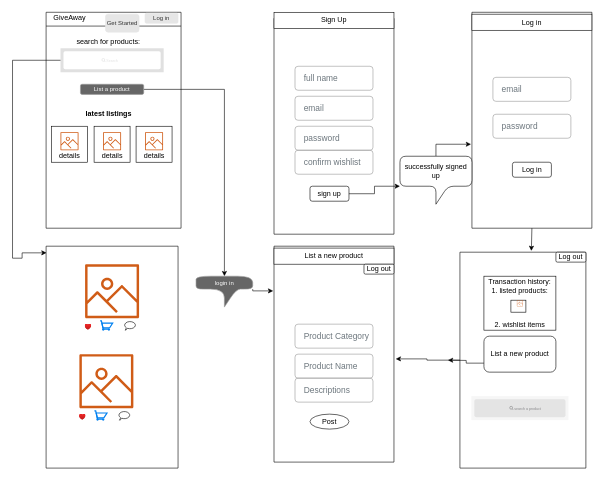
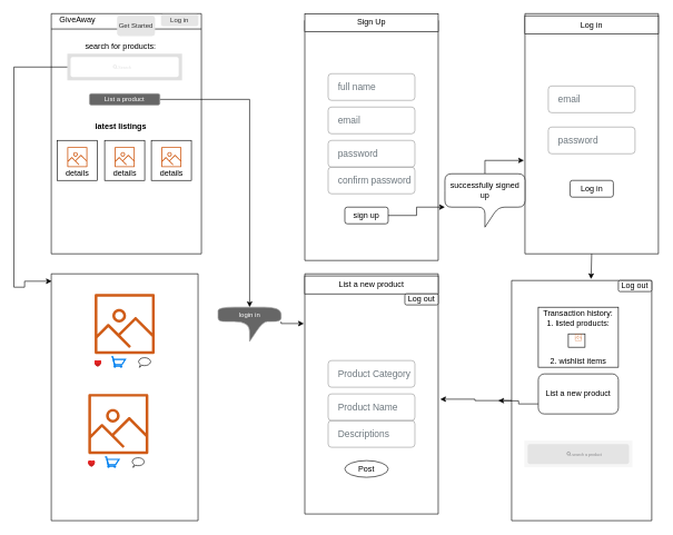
  <mxCell id="0" />
  <mxCell id="1" parent="0" />
  <mxCell id="2" value="" style="swimlane;" vertex="1" parent="1"><mxGeometry x="76" y="20" width="225" height="360" as="geometry"><mxRectangle x="70" y="80" width="50" height="40" as="alternateBounds" /></mxGeometry></mxCell>
  <mxCell id="3" value="GiveAway" style="text;html=1;strokeColor=none;fillColor=none;align=center;verticalAlign=middle;whiteSpace=wrap;rounded=0;" vertex="1" parent="2"><mxGeometry x="9" width="61" height="20" as="geometry" /></mxCell>
  <mxCell id="4" value="" style="shape=rect;fillColor=#e0e0e0;strokeColor=none;" vertex="1" parent="2"><mxGeometry x="24" y="60" width="172" height="40" as="geometry" /></mxCell>
  <mxCell id="5" value="" style="html=1;strokeWidth=1;shadow=0;dashed=0;shape=mxgraph.ios7ui.marginRect;rx=3;ry=3;rectMargin=5;strokeColor=none;" vertex="1" parent="4"><mxGeometry width="172" height="40" as="geometry" /></mxCell>
  <mxCell id="6" value="Search" style="shape=mxgraph.ios7.icons.looking_glass;strokeColor=#e0e0e0;fillColor=none;fontColor=#e0e0e0;labelPosition=right;verticalLabelPosition=middle;align=left;verticalAlign=middle;fontSize=6;fontStyle=0;spacingTop=2;" vertex="1" parent="4"><mxGeometry x="0.5" y="0.5" width="6" height="6" relative="1" as="geometry"><mxPoint x="-17" y="-3" as="offset" /></mxGeometry></mxCell>
  <mxCell id="7" value="search for products:" style="text;html=1;strokeColor=none;fillColor=none;align=center;verticalAlign=middle;whiteSpace=wrap;rounded=0;" vertex="1" parent="2"><mxGeometry x="24" y="40" width="160" height="20" as="geometry" /></mxCell>
  <mxCell id="8" value="&lt;b&gt;latest listings&lt;/b&gt;" style="text;html=1;strokeColor=none;fillColor=none;align=center;verticalAlign=middle;whiteSpace=wrap;rounded=0;" vertex="1" parent="2"><mxGeometry x="28.5" y="150" width="151" height="40" as="geometry" /></mxCell>
  <mxCell id="9" value="" style="whiteSpace=wrap;html=1;aspect=fixed;" vertex="1" parent="2"><mxGeometry x="9" y="190" width="60" height="60" as="geometry" /></mxCell>
  <mxCell id="10" value="" style="outlineConnect=0;fontColor=#232F3E;gradientColor=none;fillColor=#D05C17;strokeColor=none;dashed=0;verticalLabelPosition=bottom;verticalAlign=top;align=center;html=1;fontSize=12;fontStyle=0;aspect=fixed;pointerEvents=1;shape=mxgraph.aws4.container_registry_image;" vertex="1" parent="2"><mxGeometry x="24" y="200" width="30" height="30" as="geometry" /></mxCell>
  <mxCell id="11" value="details" style="text;html=1;align=center;verticalAlign=middle;resizable=0;points=[];autosize=1;strokeColor=none;" vertex="1" parent="2"><mxGeometry x="14" y="230" width="50" height="20" as="geometry" /></mxCell>
  <mxCell id="12" value="" style="whiteSpace=wrap;html=1;aspect=fixed;" vertex="1" parent="2"><mxGeometry x="80" y="190" width="60" height="60" as="geometry" /></mxCell>
  <mxCell id="13" value="" style="outlineConnect=0;fontColor=#232F3E;gradientColor=none;fillColor=#D05C17;strokeColor=none;dashed=0;verticalLabelPosition=bottom;verticalAlign=top;align=center;html=1;fontSize=12;fontStyle=0;aspect=fixed;pointerEvents=1;shape=mxgraph.aws4.container_registry_image;" vertex="1" parent="2"><mxGeometry x="95" y="200" width="30" height="30" as="geometry" /></mxCell>
  <mxCell id="14" value="details" style="text;html=1;align=center;verticalAlign=middle;resizable=0;points=[];autosize=1;strokeColor=none;" vertex="1" parent="2"><mxGeometry x="85" y="230" width="50" height="20" as="geometry" /></mxCell>
  <mxCell id="15" value="" style="whiteSpace=wrap;html=1;aspect=fixed;" vertex="1" parent="2"><mxGeometry x="150" y="190" width="60" height="60" as="geometry" /></mxCell>
  <mxCell id="16" value="" style="outlineConnect=0;fontColor=#232F3E;gradientColor=none;fillColor=#D05C17;strokeColor=none;dashed=0;verticalLabelPosition=bottom;verticalAlign=top;align=center;html=1;fontSize=12;fontStyle=0;aspect=fixed;pointerEvents=1;shape=mxgraph.aws4.container_registry_image;" vertex="1" parent="2"><mxGeometry x="165" y="200" width="30" height="30" as="geometry" /></mxCell>
  <mxCell id="17" value="details" style="text;html=1;align=center;verticalAlign=middle;resizable=0;points=[];autosize=1;strokeColor=none;" vertex="1" parent="2"><mxGeometry x="155" y="230" width="50" height="20" as="geometry" /></mxCell>
  <mxCell id="18" value="Get Started" style="rounded=1;html=1;shadow=0;dashed=0;whiteSpace=wrap;fontSize=10;fillColor=#E6E6E6;align=center;strokeColor=#E6E6E6;fontColor=#333333;" vertex="1" parent="2"><mxGeometry x="99" y="3.12" width="56" height="30" as="geometry" /></mxCell>
  <mxCell id="19" value="Log in" style="rounded=1;html=1;shadow=0;dashed=0;whiteSpace=wrap;fontSize=10;fillColor=#E6E6E6;align=center;strokeColor=#E6E6E6;fontColor=#333333;" vertex="1" parent="2"><mxGeometry x="165" y="1.56" width="55" height="16.88" as="geometry" /></mxCell>
  <mxCell id="20" value="" style="edgeStyle=orthogonalEdgeStyle;rounded=0;orthogonalLoop=1;jettySize=auto;html=1;" edge="1" parent="1" source="21" target="69"><mxGeometry relative="1" as="geometry" /></mxCell>
  <mxCell id="21" value="List a product" style="rounded=1;html=1;shadow=0;dashed=0;whiteSpace=wrap;fontSize=10;fillColor=#666666;align=center;strokeColor=#999999;fontColor=#ffffff;" vertex="1" parent="1"><mxGeometry x="133.25" y="140" width="105.5" height="16.88" as="geometry" /></mxCell>
  <mxCell id="22" value="" style="swimlane;startSize=0;" vertex="1" parent="1"><mxGeometry x="456" y="410" width="200" height="360" as="geometry" /></mxCell>
  <mxCell id="23" value="List a new product" style="rounded=0;whiteSpace=wrap;html=1;" vertex="1" parent="22"><mxGeometry y="3.12" width="200" height="26.88" as="geometry" /></mxCell>
  <mxCell id="24" value="Product Category" style="html=1;shadow=0;dashed=0;shape=mxgraph.bootstrap.rrect;rSize=5;fillColor=none;strokeColor=#999999;align=left;spacing=15;fontSize=14;fontColor=#6C767D;" vertex="1" parent="22"><mxGeometry x="35" y="130" width="130" height="40" as="geometry" /></mxCell>
  <mxCell id="25" value="Product Name" style="html=1;shadow=0;dashed=0;shape=mxgraph.bootstrap.rrect;rSize=5;fillColor=none;strokeColor=#999999;align=left;spacing=15;fontSize=14;fontColor=#6C767D;" vertex="1" parent="22"><mxGeometry x="35" y="180" width="130" height="40" as="geometry" /></mxCell>
  <mxCell id="26" value="Descriptions" style="html=1;shadow=0;dashed=0;shape=mxgraph.bootstrap.rrect;rSize=5;fillColor=none;strokeColor=#999999;align=left;spacing=15;fontSize=14;fontColor=#6C767D;" vertex="1" parent="22"><mxGeometry x="35" y="220" width="130" height="40" as="geometry" /></mxCell>
  <mxCell id="27" value="Post" style="ellipse;whiteSpace=wrap;html=1;" vertex="1" parent="22"><mxGeometry x="60" y="280" width="65" height="25" as="geometry" /></mxCell>
  <mxCell id="28" value="" style="shape=image;html=1;verticalAlign=top;verticalLabelPosition=bottom;labelBackgroundColor=#ffffff;imageAspect=0;aspect=fixed;image=https://cdn4.iconfinder.com/data/icons/32x32-free-design-icons/32/Upload_image.png" vertex="1" parent="22"><mxGeometry x="70" y="58" width="46" height="46" as="geometry" /></mxCell>
  <mxCell id="29" value="Log out" style="rounded=1;whiteSpace=wrap;html=1;" vertex="1" parent="22"><mxGeometry x="150" y="30" width="50" height="16.56" as="geometry" /></mxCell>
  <mxCell id="30" value="" style="edgeStyle=orthogonalEdgeStyle;rounded=0;orthogonalLoop=1;jettySize=auto;html=1;entryX=1.015;entryY=0.522;entryDx=0;entryDy=0;entryPerimeter=0;" edge="1" parent="1" source="32" target="22"><mxGeometry relative="1" as="geometry"><mxPoint x="676" y="600" as="targetPoint" /></mxGeometry></mxCell>
  <mxCell id="31" style="edgeStyle=orthogonalEdgeStyle;rounded=0;orthogonalLoop=1;jettySize=auto;html=1;exitX=0;exitY=0.75;exitDx=0;exitDy=0;" edge="1" parent="1" source="34"><mxGeometry relative="1" as="geometry"><mxPoint x="746" y="600" as="targetPoint" /></mxGeometry></mxCell>
  <mxCell id="32" value="" style="swimlane;startSize=0;" vertex="1" parent="1"><mxGeometry x="766" y="420" width="210" height="360" as="geometry" /></mxCell>
  <mxCell id="33" value="Transaction history:&lt;br&gt;1. listed products:&lt;br&gt;&lt;br&gt;&lt;br&gt;&lt;br&gt;2. wishlist items" style="rounded=0;whiteSpace=wrap;html=1;" vertex="1" parent="32"><mxGeometry x="40" y="40" width="120" height="90" as="geometry" /></mxCell>
  <mxCell id="34" value="List a new product" style="rounded=1;whiteSpace=wrap;html=1;" vertex="1" parent="32"><mxGeometry x="40" y="140" width="120" height="60" as="geometry" /></mxCell>
  <mxCell id="35" value="" style="shape=rect;fillColor=#F6F6F6;strokeColor=none;" vertex="1" parent="32"><mxGeometry x="19" y="240" width="162" height="40" as="geometry" /></mxCell>
  <mxCell id="36" value="" style="html=1;strokeWidth=1;shadow=0;dashed=0;shape=mxgraph.ios7ui.marginRect;rx=3;ry=3;rectMargin=5;fillColor=#E4E4E4;strokeColor=none;" vertex="1" parent="35"><mxGeometry width="162" height="40" as="geometry" /></mxCell>
  <mxCell id="37" value="search a product" style="shape=mxgraph.ios7.icons.looking_glass;strokeColor=#878789;fillColor=none;fontColor=#878789;labelPosition=right;verticalLabelPosition=middle;align=left;verticalAlign=middle;fontSize=6;fontStyle=0;spacingTop=2;" vertex="1" parent="35"><mxGeometry x="0.5" y="0.5" width="6" height="6" relative="1" as="geometry"><mxPoint x="-17" y="-3" as="offset" /></mxGeometry></mxCell>
  <mxCell id="38" value="" style="rounded=0;whiteSpace=wrap;html=1;" vertex="1" parent="32"><mxGeometry x="85" y="80" width="25" height="20" as="geometry" /></mxCell>
  <mxCell id="39" value="" style="outlineConnect=0;fontColor=#232F3E;gradientColor=none;fillColor=#D05C17;strokeColor=none;dashed=0;verticalLabelPosition=bottom;verticalAlign=top;align=center;html=1;fontSize=12;fontStyle=0;aspect=fixed;pointerEvents=1;shape=mxgraph.aws4.container_registry_image;" vertex="1" parent="32"><mxGeometry x="95" y="80" width="10" height="10" as="geometry" /></mxCell>
  <mxCell id="40" value="Log out" style="rounded=1;whiteSpace=wrap;html=1;" vertex="1" parent="32"><mxGeometry x="160" width="50" height="16.56" as="geometry" /></mxCell>
  <mxCell id="41" value="" style="shape=image;html=1;verticalAlign=top;verticalLabelPosition=bottom;labelBackgroundColor=#ffffff;imageAspect=0;aspect=fixed;image=https://cdn2.iconfinder.com/data/icons/ios7-inspired-mac-icon-set/128/messages_128.png" vertex="1" parent="32"><mxGeometry x="120" width="20" height="20" as="geometry" /></mxCell>
  <mxCell id="42" value="" style="shape=image;html=1;verticalAlign=top;verticalLabelPosition=bottom;labelBackgroundColor=#ffffff;imageAspect=0;aspect=fixed;image=https://cdn4.iconfinder.com/data/icons/evil-icons-user-interface/64/bell-128.png" vertex="1" parent="32"><mxGeometry x="90" width="20" height="20" as="geometry" /></mxCell>
  <mxCell id="43" style="edgeStyle=orthogonalEdgeStyle;rounded=0;orthogonalLoop=1;jettySize=auto;html=1;exitX=0.5;exitY=1;exitDx=0;exitDy=0;entryX=0.567;entryY=-0.006;entryDx=0;entryDy=0;entryPerimeter=0;" edge="1" parent="1" source="44" target="32"><mxGeometry relative="1" as="geometry" /></mxCell>
  <mxCell id="44" value="" style="swimlane;startSize=0;" vertex="1" parent="1"><mxGeometry x="786" y="20" width="200" height="360" as="geometry" /></mxCell>
  <mxCell id="45" value="Log in" style="rounded=0;whiteSpace=wrap;html=1;" vertex="1" parent="44"><mxGeometry y="3.12" width="200" height="26.88" as="geometry" /></mxCell>
  <mxCell id="46" value="email" style="html=1;shadow=0;dashed=0;shape=mxgraph.bootstrap.rrect;rSize=5;fillColor=none;strokeColor=#999999;align=left;spacing=15;fontSize=14;fontColor=#6C767D;" vertex="1" parent="44"><mxGeometry x="35" y="108.44" width="130" height="40" as="geometry" /></mxCell>
  <mxCell id="47" value="password" style="html=1;shadow=0;dashed=0;shape=mxgraph.bootstrap.rrect;rSize=5;fillColor=none;strokeColor=#999999;align=left;spacing=15;fontSize=14;fontColor=#6C767D;" vertex="1" parent="44"><mxGeometry x="35" y="170" width="130" height="40" as="geometry" /></mxCell>
  <mxCell id="48" value="Log in" style="rounded=1;whiteSpace=wrap;html=1;" vertex="1" parent="44"><mxGeometry x="67.5" y="250" width="65" height="25" as="geometry" /></mxCell>
  <mxCell id="49" style="edgeStyle=orthogonalEdgeStyle;rounded=0;orthogonalLoop=1;jettySize=auto;html=1;" edge="1" parent="1" source="50"><mxGeometry relative="1" as="geometry"><mxPoint x="784" y="240" as="targetPoint" /></mxGeometry></mxCell>
  <mxCell id="50" value="successfully signed up" style="shape=callout;rounded=1;whiteSpace=wrap;html=1;perimeter=calloutPerimeter;" vertex="1" parent="1"><mxGeometry x="666" y="260" width="120" height="80" as="geometry" /></mxCell>
  <mxCell id="51" value="" style="swimlane;startSize=0;" vertex="1" parent="1"><mxGeometry x="456" y="30" width="200" height="360" as="geometry" /></mxCell>
  <mxCell id="52" value="Sign Up" style="rounded=0;whiteSpace=wrap;html=1;" vertex="1" parent="51"><mxGeometry y="-10" width="200" height="26.88" as="geometry" /></mxCell>
  <mxCell id="53" value="full name" style="html=1;shadow=0;dashed=0;shape=mxgraph.bootstrap.rrect;rSize=5;fillColor=none;strokeColor=#999999;align=left;spacing=15;fontSize=14;fontColor=#6C767D;" vertex="1" parent="51"><mxGeometry x="35" y="80" width="130" height="40" as="geometry" /></mxCell>
  <mxCell id="54" value="email" style="html=1;shadow=0;dashed=0;shape=mxgraph.bootstrap.rrect;rSize=5;fillColor=none;strokeColor=#999999;align=left;spacing=15;fontSize=14;fontColor=#6C767D;" vertex="1" parent="51"><mxGeometry x="35" y="130" width="130" height="40" as="geometry" /></mxCell>
  <mxCell id="55" value="password" style="html=1;shadow=0;dashed=0;shape=mxgraph.bootstrap.rrect;rSize=5;fillColor=none;strokeColor=#999999;align=left;spacing=15;fontSize=14;fontColor=#6C767D;" vertex="1" parent="51"><mxGeometry x="35" y="180" width="130" height="40" as="geometry" /></mxCell>
- <mxCell id="56" value="confirm wishlist" style="html=1;shadow=0;dashed=0;shape=mxgraph.bootstrap.rrect;rSize=5;fillColor=none;strokeColor=#999999;align=left;spacing=15;fontSize=14;fontColor=#6C767D;" vertex="1" parent="51"><mxGeometry x="35" y="220" width="130" height="40" as="geometry" /></mxCell>
+ <mxCell id="56" value="confirm password" style="html=1;shadow=0;dashed=0;shape=mxgraph.bootstrap.rrect;rSize=5;fillColor=none;strokeColor=#999999;align=left;spacing=15;fontSize=14;fontColor=#6C767D;" vertex="1" parent="51"><mxGeometry x="35" y="220" width="130" height="40" as="geometry" /></mxCell>
  <mxCell id="57" value="sign up" style="rounded=1;whiteSpace=wrap;html=1;" vertex="1" parent="51"><mxGeometry x="60" y="280" width="65" height="25" as="geometry" /></mxCell>
  <mxCell id="58" value="" style="swimlane;startSize=0;" vertex="1" parent="1"><mxGeometry x="76" y="410" width="220" height="370" as="geometry" /></mxCell>
  <mxCell id="59" value="" style="outlineConnect=0;fontColor=#232F3E;gradientColor=none;fillColor=#D05C17;strokeColor=none;dashed=0;verticalLabelPosition=bottom;verticalAlign=top;align=center;html=1;fontSize=12;fontStyle=0;aspect=fixed;pointerEvents=1;shape=mxgraph.aws4.container_registry_image;" vertex="1" parent="58"><mxGeometry x="65" y="30" width="90" height="90" as="geometry" /></mxCell>
  <mxCell id="60" value="" style="aspect=fixed;html=1;points=[];align=center;image;fontSize=12;image=img/lib/azure2/general/Heart.svg;" vertex="1" parent="58"><mxGeometry x="65" y="130" width="10.67" height="10" as="geometry" /></mxCell>
  <mxCell id="61" value="" style="whiteSpace=wrap;html=1;shape=mxgraph.basic.oval_callout" vertex="1" parent="58"><mxGeometry x="130" y="125" width="20" height="15" as="geometry" /></mxCell>
  <mxCell id="62" value="" style="html=1;verticalLabelPosition=bottom;align=center;labelBackgroundColor=#ffffff;verticalAlign=top;strokeWidth=2;strokeColor=#0080F0;shadow=0;dashed=0;shape=mxgraph.ios7.icons.shopping_cart;" vertex="1" parent="58"><mxGeometry x="90" y="124.5" width="21" height="15.5" as="geometry" /></mxCell>
  <mxCell id="63" value="" style="outlineConnect=0;fontColor=#232F3E;gradientColor=none;fillColor=#D05C17;strokeColor=none;dashed=0;verticalLabelPosition=bottom;verticalAlign=top;align=center;html=1;fontSize=12;fontStyle=0;aspect=fixed;pointerEvents=1;shape=mxgraph.aws4.container_registry_image;" vertex="1" parent="58"><mxGeometry x="55.5" y="180" width="90" height="90" as="geometry" /></mxCell>
  <mxCell id="64" value="" style="aspect=fixed;html=1;points=[];align=center;image;fontSize=12;image=img/lib/azure2/general/Heart.svg;" vertex="1" parent="58"><mxGeometry x="55.5" y="280" width="10.67" height="10" as="geometry" /></mxCell>
  <mxCell id="65" value="" style="whiteSpace=wrap;html=1;shape=mxgraph.basic.oval_callout" vertex="1" parent="58"><mxGeometry x="120.5" y="275" width="20" height="15" as="geometry" /></mxCell>
  <mxCell id="66" value="" style="html=1;verticalLabelPosition=bottom;align=center;labelBackgroundColor=#ffffff;verticalAlign=top;strokeWidth=2;strokeColor=#0080F0;shadow=0;dashed=0;shape=mxgraph.ios7.icons.shopping_cart;" vertex="1" parent="58"><mxGeometry x="80.5" y="274.5" width="21" height="15.5" as="geometry" /></mxCell>
  <mxCell id="67" value="" style="edgeStyle=orthogonalEdgeStyle;rounded=0;orthogonalLoop=1;jettySize=auto;html=1;entryX=0.003;entryY=0.03;entryDx=0;entryDy=0;entryPerimeter=0;" edge="1" parent="1" source="4" target="58"><mxGeometry relative="1" as="geometry"><mxPoint x="36" y="410" as="targetPoint" /><Array as="points"><mxPoint x="20" y="100" /><mxPoint x="20" y="430" /><mxPoint x="36" y="430" /><mxPoint x="36" y="421" /></Array></mxGeometry></mxCell>
  <mxCell id="68" value="" style="edgeStyle=orthogonalEdgeStyle;rounded=0;orthogonalLoop=1;jettySize=auto;html=1;entryX=0;entryY=0;entryDx=0;entryDy=50;entryPerimeter=0;" edge="1" parent="1" source="57" target="50"><mxGeometry relative="1" as="geometry"><mxPoint x="661" y="322.5" as="targetPoint" /></mxGeometry></mxCell>
  <mxCell id="69" value="login in" style="shape=callout;rounded=1;whiteSpace=wrap;html=1;perimeter=calloutPerimeter;shadow=0;dashed=0;fontSize=10;fontColor=#ffffff;strokeColor=#999999;fillColor=#666666;arcSize=50;" vertex="1" parent="1"><mxGeometry x="326" y="460" width="94.5" height="51.56" as="geometry" /></mxCell>
  <mxCell id="70" style="edgeStyle=orthogonalEdgeStyle;rounded=0;orthogonalLoop=1;jettySize=auto;html=1;exitX=0;exitY=0;exitDx=94.5;exitDy=21.56;exitPerimeter=0;entryX=-0.007;entryY=0.207;entryDx=0;entryDy=0;entryPerimeter=0;" edge="1" parent="1" source="69" target="22"><mxGeometry relative="1" as="geometry"><Array as="points"><mxPoint x="421" y="485" /></Array></mxGeometry></mxCell>
